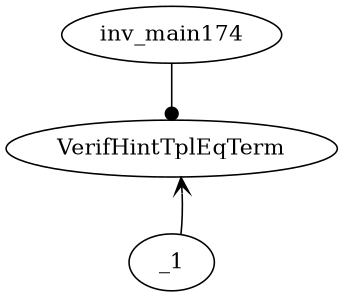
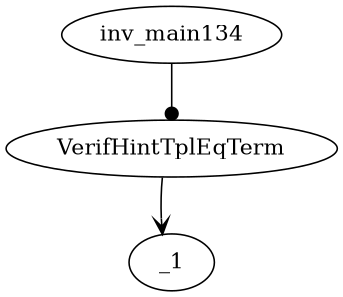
  digraph {
-   n1 [label=inv_main174]
+   n1 [label=inv_main134]
    n2 [label=VerifHintTplEqTerm]
    n3 [label=_1]
    n1 -> n2 [arrowhead=dot]
-   n3 -> n2 [arrowhead=vee]
+   n2 -> n3 [arrowhead=vee]
  }
